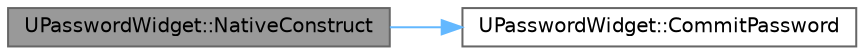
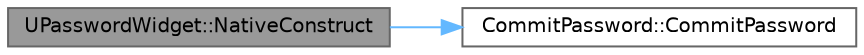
  digraph {
    rankdir=LR
    node [fontname=Helvetica fontsize=10 shape=box style=filled]
    n1 [color=gray40 fillcolor=grey60 fontcolor=black height=0.2 label="UPasswordWidget::NativeConstruct" width=0.4]
-   n2 [color=grey40 fillcolor=white height=0.2 label="UPasswordWidget::CommitPassword" width=0.4]
+   n2 [color=grey40 fillcolor=white height=0.2 label="CommitPassword::CommitPassword" width=0.4]
    n1 -> n2 [color=steelblue1 fontname=Helvetica fontsize=10 labelfontname=Helvetica labelfontsize=10 style=solid]
  }
